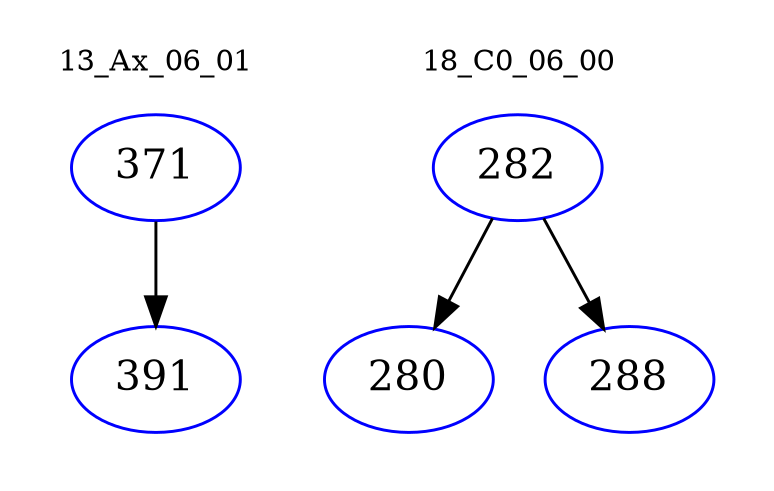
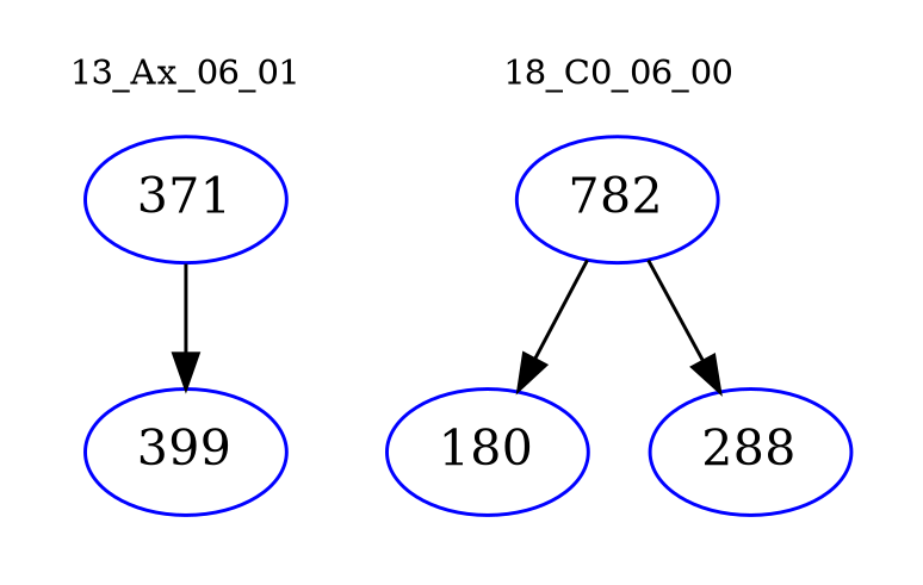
  digraph {
    node [color=blue]
    edge [color=black]
    n1 [label=371]
-   n2 [label=391]
-   n3 [label=282]
-   n4 [label=280]
+   n2 [label=399]
+   n3 [label=782]
+   n4 [label=180]
    n5 [label=288]
    subgraph cluster_1 {
      color=white
      fontsize=10
      label="13_Ax_06_01"
      n1
      n2
    }
    subgraph cluster_2 {
      color=white
      fontsize=10
      label="18_C0_06_00"
      n3
      n4
      n5
    }
    n1 -> n2
    n3 -> n4
    n3 -> n5
  }
